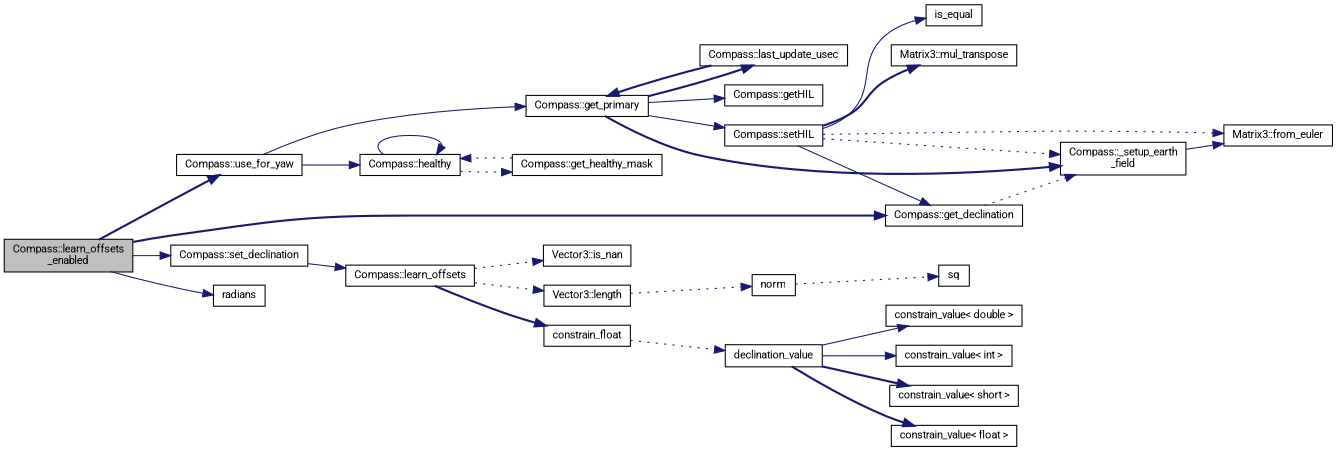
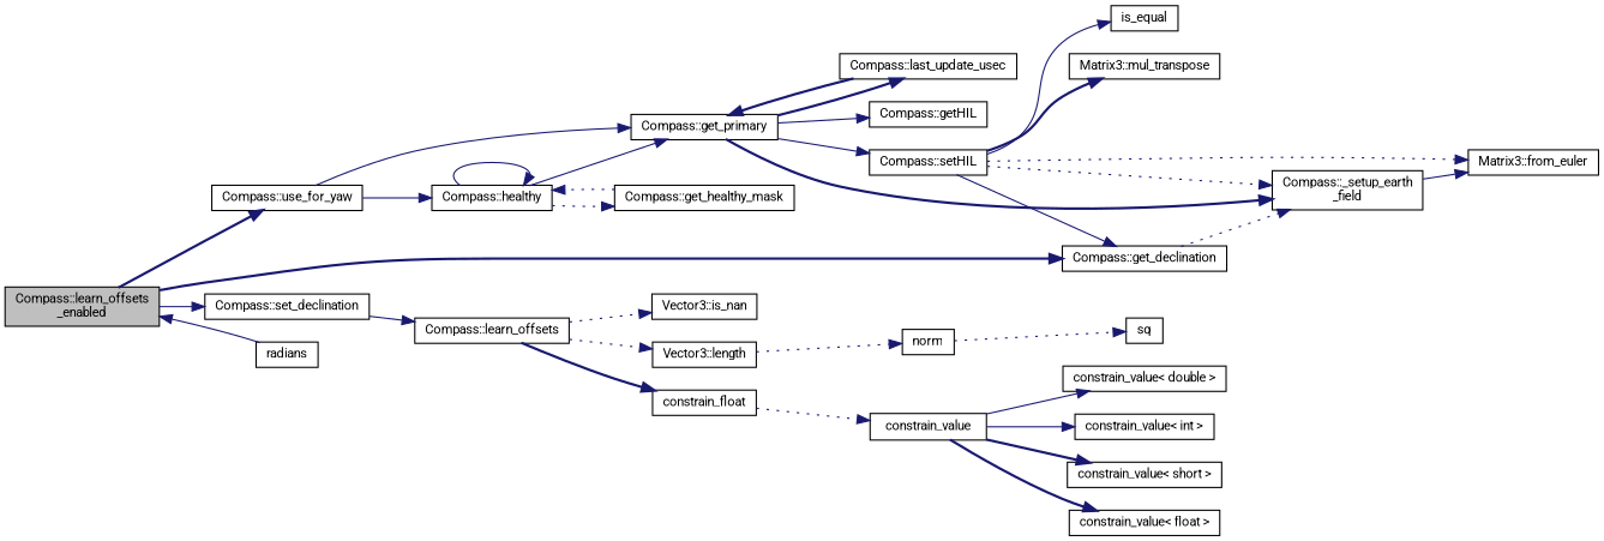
  digraph {
    fontname=Roboto
    rankdir=LR
    node [color=black fillcolor=white fontname=Roboto fontsize=10 shape=record style=filled]
    edge [color=midnightblue fontname=Roboto fontsize=10 labelfontname=Helvetica labelfontsize=10 style=solid]
    n1 [fillcolor=grey75 fontcolor=black height=0.2 label="Compass::learn_offsets\l_enabled" width=0.4]
    n2 [height=0.2 label="Compass::use_for_yaw" width=0.4]
    n3 [height=0.2 label="Compass::get_declination" width=0.4]
    n4 [height=0.2 label="Compass::set_declination" width=0.4]
    n5 [height=0.2 label=radians width=0.4]
    n6 [height=0.2 label="Compass::learn_offsets" width=0.4]
    n7 [height=0.2 label="Vector3::is_nan" width=0.4]
    n8 [height=0.2 label="Vector3::length" width=0.4]
    n9 [height=0.2 label=constrain_float width=0.4]
    n10 [height=0.2 label="Compass::get_primary" width=0.4]
    n11 [height=0.2 label="Compass::healthy" width=0.4]
    n12 [height=0.2 label="Compass::_setup_earth\l_field" width=0.4]
    n13 [height=0.2 label=norm width=0.4]
-   n14 [height=0.2 label=declination_value width=0.4]
+   n14 [height=0.2 label=constrain_value width=0.4]
    n15 [height=0.2 label=sq width=0.4]
    n16 [height=0.2 label="constrain_value\< int \>" width=0.4]
    n17 [height=0.2 label="constrain_value\< short \>" width=0.4]
    n18 [height=0.2 label="constrain_value\< float \>" width=0.4]
    n19 [height=0.2 label="constrain_value\< double \>" width=0.4]
    n20 [height=0.2 label="Compass::setHIL" width=0.4]
    n21 [height=0.2 label="Compass::last_update_usec" width=0.4]
    n22 [height=0.2 label="Compass::getHIL" width=0.4]
    n23 [height=0.2 label="Compass::get_healthy_mask" width=0.4]
    n24 [height=0.2 label="Matrix3::from_euler" width=0.4]
    n25 [height=0.2 label=is_equal width=0.4]
    n26 [height=0.2 label="Matrix3::mul_transpose" width=0.4]
    n1 -> n2 [style=bold]
    n1 -> n3 [style=bold]
    n1 -> n4
-   n1 -> n5
+   n5 -> n1
    n2 -> n10
    n2 -> n11
    n3 -> n12 [style=dotted]
    n4 -> n6
    n6 -> n7 [style=dotted]
    n6 -> n8 [style=dotted]
    n6 -> n9 [style=bold]
    n8 -> n13 [style=dotted]
    n9 -> n14 [style=dotted]
    n10 -> n12 [style=bold]
    n10 -> n20
    n10 -> n21 [style=bold]
    n10 -> n22
+   n11 -> n10
    n11 -> n11
    n11 -> n23 [style=dotted]
    n12 -> n24
    n13 -> n15 [style=dotted]
    n14 -> n16
    n14 -> n17 [style=bold]
    n14 -> n18 [style=bold]
    n14 -> n19
    n20 -> n3
    n20 -> n12 [style=dotted]
    n20 -> n24 [style=dotted]
    n20 -> n25
    n20 -> n26 [style=bold]
    n21 -> n10 [style=bold]
    n23 -> n11 [style=dotted]
  }
